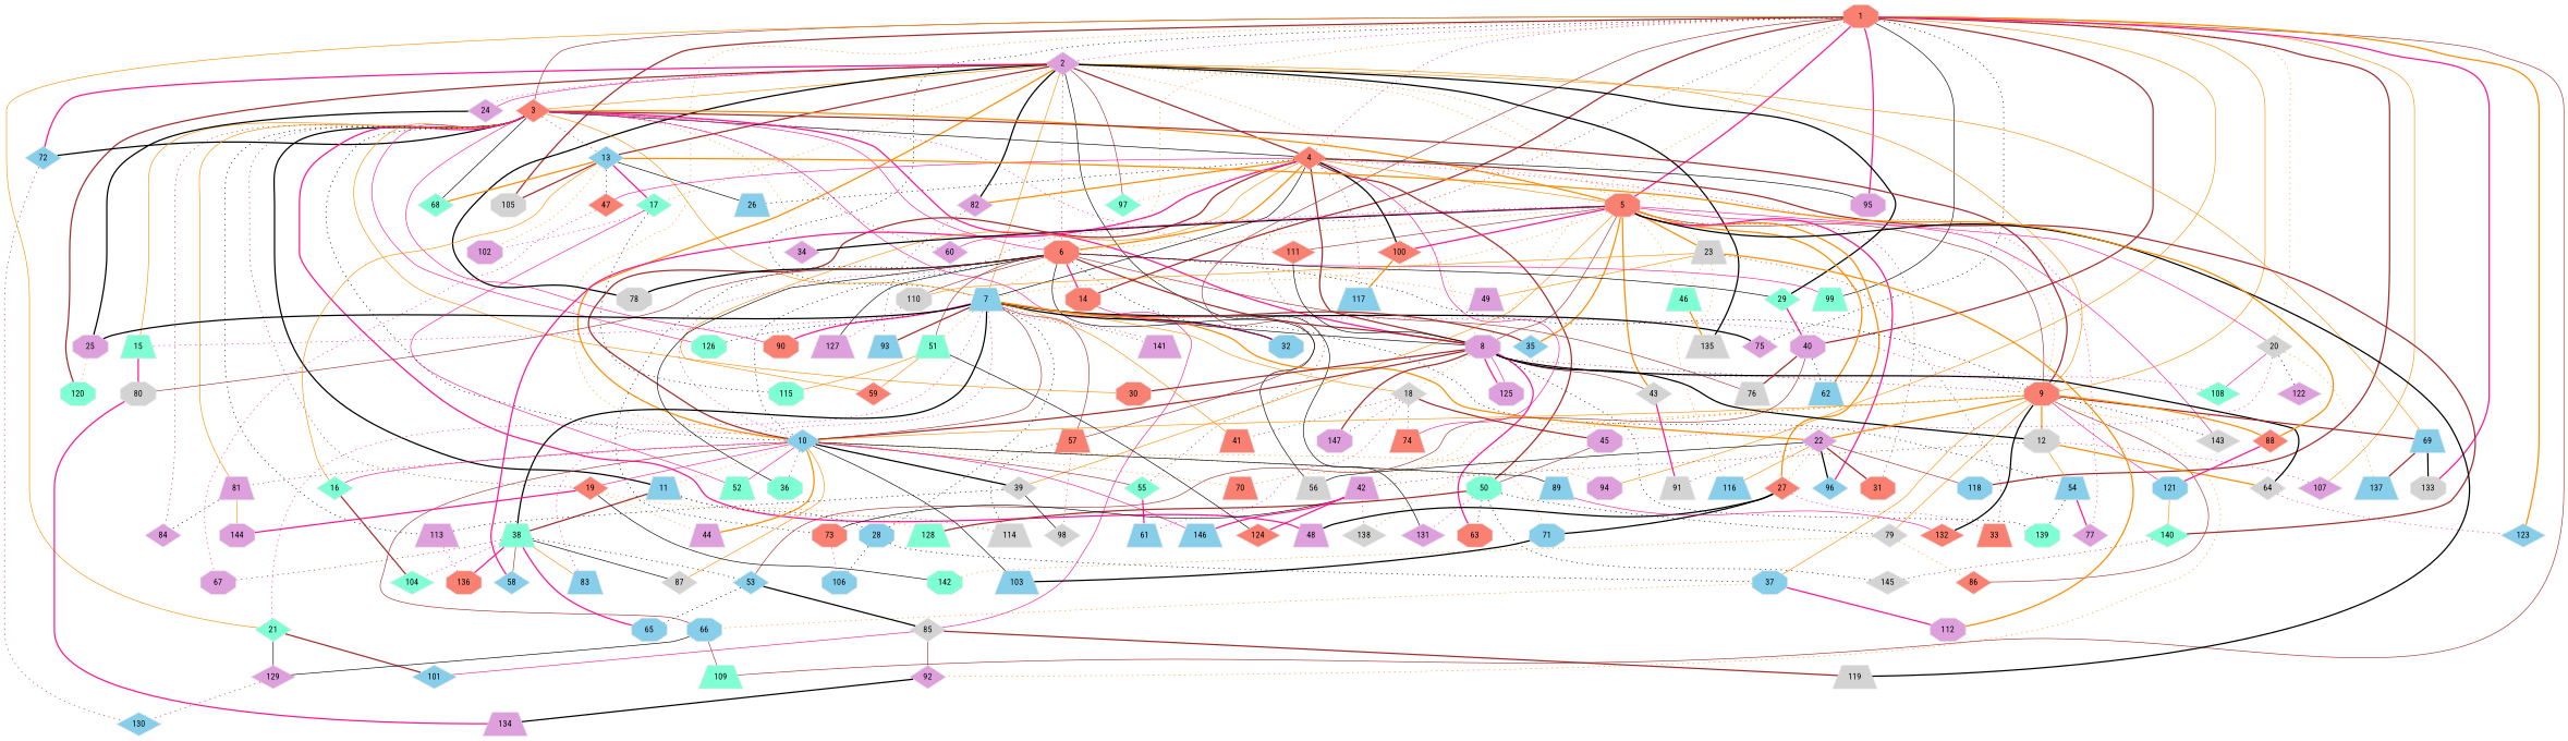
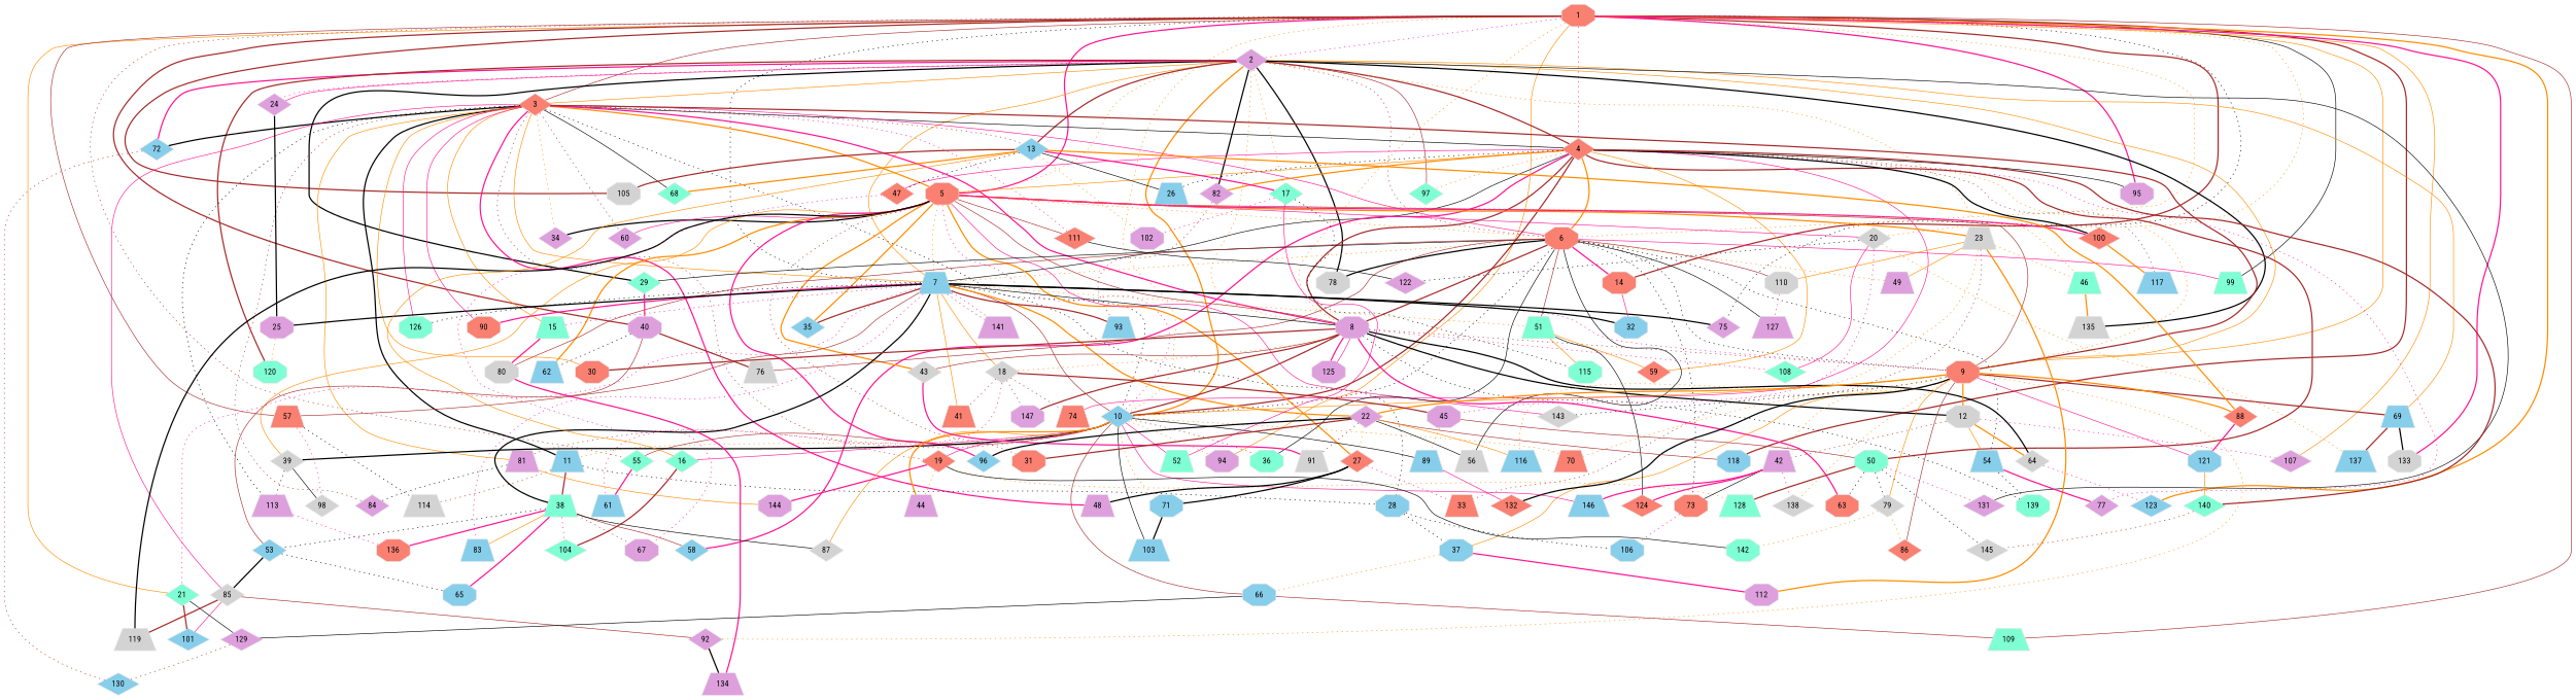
  graph {
    fontname="Roboto Condensed"
    node [color=gray90 fillcolor=plum fontname="Roboto Condensed" shape=diamond style=filled]
    edge [color=darkorange fontname="Roboto Condensed" style=dotted]
    1 [fillcolor=salmon shape=octagon]
    2
    3 [fillcolor=salmon]
    4 [fillcolor=salmon]
    5 [fillcolor=salmon shape=octagon]
    6 [fillcolor=salmon shape=octagon]
    7 [fillcolor=skyblue shape=trapezium]
    8 [shape=octagon]
    9 [fillcolor=salmon shape=octagon]
    10 [fillcolor=skyblue]
    14 [fillcolor=salmon shape=octagon]
    20 [fillcolor=lightgrey]
    21 [fillcolor=aquamarine]
    40 [shape=octagon]
    55 [fillcolor=aquamarine]
    57 [fillcolor=salmon shape=trapezium]
    75
    94 [shape=octagon]
    95 [shape=octagon]
    99 [fillcolor=aquamarine shape=trapezium]
    105 [fillcolor=lightgrey shape=octagon]
    107
    109 [fillcolor=aquamarine shape=trapezium]
    118 [fillcolor=skyblue shape=octagon]
    123 [fillcolor=skyblue]
    133 [fillcolor=lightgrey shape=octagon]
    13 [fillcolor=skyblue]
    17 [fillcolor=aquamarine]
    23 [fillcolor=lightgrey shape=trapezium]
    24
    29 [fillcolor=aquamarine]
    69 [fillcolor=skyblue shape=trapezium]
    72 [fillcolor=skyblue]
    78 [fillcolor=lightgrey shape=octagon]
    82
    97 [fillcolor=aquamarine]
    120 [fillcolor=aquamarine shape=octagon]
    131
    135 [fillcolor=lightgrey shape=trapezium]
    11 [fillcolor=skyblue shape=trapezium]
    15 [fillcolor=aquamarine shape=trapezium]
    19 [fillcolor=salmon]
    30 [fillcolor=salmon shape=octagon]
    34
    48 [shape=trapezium]
    60
    68 [fillcolor=aquamarine]
    81 [shape=trapezium]
    84
    85 [fillcolor=lightgrey]
    90 [fillcolor=salmon shape=octagon]
    111 [fillcolor=salmon]
    113 [shape=trapezium]
    126 [fillcolor=aquamarine shape=octagon]
    26 [fillcolor=skyblue shape=trapezium]
    47 [fillcolor=salmon]
    50 [fillcolor=aquamarine shape=octagon]
    58 [fillcolor=skyblue]
    59 [fillcolor=salmon]
    74 [fillcolor=salmon shape=trapezium]
    77
    100 [fillcolor=salmon]
    117 [fillcolor=skyblue shape=trapezium]
    140 [fillcolor=aquamarine]
    27 [fillcolor=salmon]
    31 [fillcolor=salmon shape=octagon]
    35 [fillcolor=skyblue]
    39 [fillcolor=lightgrey]
    43 [fillcolor=lightgrey]
    46 [fillcolor=aquamarine shape=trapezium]
    62 [fillcolor=skyblue shape=trapezium]
    96 [fillcolor=skyblue]
    119 [fillcolor=lightgrey shape=trapezium]
    143 [fillcolor=lightgrey]
    127 [shape=trapezium]
    36 [fillcolor=aquamarine shape=octagon]
    49 [shape=trapezium]
    51 [fillcolor=aquamarine shape=trapezium]
    54 [fillcolor=skyblue shape=trapezium]
    56 [fillcolor=lightgrey shape=trapezium]
    73 [fillcolor=salmon shape=octagon]
    76 [fillcolor=lightgrey shape=trapezium]
    80 [fillcolor=lightgrey shape=octagon]
    110 [fillcolor=lightgrey shape=octagon]
    18 [fillcolor=lightgrey]
    22
    25 [shape=octagon]
    28 [fillcolor=skyblue shape=octagon]
    32 [fillcolor=skyblue shape=octagon]
    38 [fillcolor=aquamarine shape=trapezium]
    41 [fillcolor=salmon shape=trapezium]
    83 [fillcolor=skyblue shape=trapezium]
    93 [fillcolor=skyblue shape=trapezium]
    141 [shape=trapezium]
    12 [fillcolor=lightgrey shape=octagon]
    63 [fillcolor=salmon shape=octagon]
    64 [fillcolor=lightgrey]
    108 [fillcolor=aquamarine]
    125 [shape=octagon]
    139 [fillcolor=aquamarine shape=octagon]
    147 [shape=octagon]
    37 [fillcolor=skyblue shape=octagon]
    42 [shape=trapezium]
    70 [fillcolor=salmon shape=trapezium]
    79 [fillcolor=lightgrey]
    86 [fillcolor=salmon]
    88 [fillcolor=salmon]
    92
    121 [fillcolor=skyblue shape=octagon]
    132 [fillcolor=salmon]
    138 [fillcolor=lightgrey]
    16 [fillcolor=aquamarine]
    44 [shape=trapezium]
    52 [fillcolor=aquamarine shape=trapezium]
    66 [fillcolor=skyblue shape=octagon]
    71 [fillcolor=skyblue shape=octagon]
    87 [fillcolor=lightgrey]
    89 [fillcolor=skyblue shape=trapezium]
    103 [fillcolor=skyblue shape=trapezium]
    146 [fillcolor=skyblue shape=trapezium]
    45 [shape=octagon]
    122
    137 [fillcolor=skyblue shape=trapezium]
    101 [fillcolor=skyblue]
    129
    53 [fillcolor=skyblue]
    61 [fillcolor=skyblue shape=trapezium]
    114 [fillcolor=lightgrey shape=trapezium]
    98 [fillcolor=lightgrey]
    102 [shape=octagon]
    115 [fillcolor=aquamarine shape=octagon]
    116 [fillcolor=skyblue shape=trapezium]
    33 [fillcolor=salmon shape=trapezium]
    112 [shape=octagon]
    130 [fillcolor=skyblue]
    128 [fillcolor=aquamarine shape=trapezium]
    142 [fillcolor=aquamarine shape=octagon]
    144 [shape=octagon]
    136 [fillcolor=salmon shape=octagon]
    67 [shape=octagon]
    145 [fillcolor=lightgrey]
    91 [fillcolor=lightgrey shape=trapezium]
    124 [fillcolor=salmon]
    106 [fillcolor=skyblue shape=octagon]
    134 [shape=trapezium]
    104 [fillcolor=aquamarine]
    65 [fillcolor=skyblue shape=octagon]
    1 -- 2 [color=deeppink]
    1 -- 3 [color=brown style=solid]
    1 -- 4 [color=deeppink]
    1 -- 5 [color=deeppink style=bold]
    1 -- 6
    1 -- 7 [color=black]
    1 -- 8
    1 -- 9 [style=solid]
    1 -- 10
    1 -- 14 [color=brown style=bold]
    1 -- 20
    1 -- 21 [style=solid]
    1 -- 40 [color=brown style=bold]
    1 -- 55 [color=brown]
    1 -- 57 [color=brown style=solid]
    1 -- 75 [color=black]
    1 -- 94 [style=solid]
    1 -- 95 [color=deeppink style=bold]
    1 -- 99 [color=black style=solid]
    1 -- 105 [color=brown style=bold]
    1 -- 107 [style=solid]
    1 -- 109 [color=brown style=solid]
    1 -- 118 [color=brown style=bold]
    1 -- 123 [style=bold]
    1 -- 133 [color=deeppink style=bold]
    2 -- 3 [style=solid]
    2 -- 4 [color=brown style=bold]
    2 -- 5
    2 -- 6 [color=brown]
    2 -- 7 [style=solid]
    2 -- 8
    2 -- 9 [style=solid]
    2 -- 10 [style=bold]
    2 -- 13 [color=brown style=bold]
    2 -- 17
    2 -- 23
    2 -- 24 [color=deeppink]
    2 -- 24 [color=deeppink style=solid]
    2 -- 29 [color=black style=bold]
    2 -- 69 [style=solid]
    2 -- 72 [color=deeppink style=bold]
    2 -- 78 [color=black style=bold]
    2 -- 82 [color=black style=bold]
    2 -- 97 [color=brown style=solid]
    2 -- 120 [color=brown style=bold]
    2 -- 131 [color=black style=solid]
    2 -- 135 [color=black style=bold]
    3 -- 4 [color=black style=solid]
    3 -- 5 [style=bold]
    3 -- 6 [color=deeppink style=solid]
    3 -- 7 [style=solid]
    3 -- 8 [color=deeppink style=bold]
    3 -- 9 [color=brown style=bold]
    3 -- 10 [color=black]
    3 -- 13 [color=brown]
    3 -- 72 [color=black style=bold]
    3 -- 11 [color=black style=bold]
    3 -- 15 [style=solid]
    3 -- 19 [color=brown]
    3 -- 30 [style=solid]
    3 -- 34
    3 -- 48 [color=deeppink style=bold]
    3 -- 60 [color=brown]
    3 -- 68 [color=black style=solid]
    3 -- 81 [style=solid]
    3 -- 84 [color=brown]
    3 -- 85 [color=deeppink style=solid]
    3 -- 90 [color=deeppink style=solid]
    3 -- 111 [color=deeppink]
    3 -- 113 [color=black]
    3 -- 126 [color=deeppink style=solid]
    4 -- 5 [style=solid]
    4 -- 6 [style=bold]
    4 -- 7 [color=black style=solid]
    4 -- 8 [color=brown style=bold]
    4 -- 9
    4 -- 10 [color=brown style=bold]
    4 -- 95 [color=black style=solid]
    4 -- 82 [style=bold]
    4 -- 97
    4 -- 26 [color=black]
    4 -- 47 [color=deeppink style=solid]
    4 -- 50 [color=brown style=bold]
    4 -- 58 [color=deeppink style=bold]
    4 -- 59 [style=solid]
    4 -- 74 [color=deeppink style=solid]
    4 -- 77 [color=deeppink]
    4 -- 100 [color=black style=bold]
    4 -- 117 [color=brown]
    4 -- 140 [color=brown style=bold]
    5 -- 6
    5 -- 7
    5 -- 8 [color=brown style=solid]
    5 -- 9 [color=brown style=solid]
    5 -- 10 [color=deeppink]
    5 -- 20 [color=deeppink style=solid]
    5 -- 23 [style=bold]
    5 -- 34 [color=black style=bold]
    5 -- 60 [color=deeppink style=solid]
    5 -- 111 [color=brown style=solid]
    5 -- 100 [color=deeppink style=bold]
    5 -- 27 [style=bold]
    5 -- 31 [color=brown]
    5 -- 35 [style=bold]
    5 -- 39 [style=solid]
    5 -- 43 [style=bold]
    5 -- 46
    5 -- 62 [style=bold]
    5 -- 96 [color=deeppink style=bold]
    5 -- 119 [color=black style=bold]
    5 -- 143 [color=deeppink style=solid]
    6 -- 7
    6 -- 8 [color=brown style=bold]
    6 -- 9 [color=black]
    6 -- 10 [color=black]
    6 -- 14 [color=deeppink style=bold]
    6 -- 99 [color=deeppink style=solid]
    6 -- 29 [color=black style=solid]
    6 -- 78 [color=black style=bold]
    6 -- 127 [color=black style=solid]
    6 -- 36 [color=black style=solid]
    6 -- 49
    6 -- 51 [color=brown style=solid]
    6 -- 54 [color=black]
    6 -- 56 [color=black style=solid]
    6 -- 73 [color=black]
    6 -- 76 [color=brown style=solid]
    6 -- 80 [color=brown style=solid]
    6 -- 110 [color=brown style=solid]
    7 -- 8 [color=black style=solid]
    7 -- 9 [color=deeppink]
    7 -- 10 [color=brown style=solid]
    7 -- 21 [color=deeppink]
    7 -- 57 [color=brown style=solid]
    7 -- 75 [color=black style=bold]
    7 -- 15 [color=deeppink]
    7 -- 90 [color=deeppink style=bold]
    7 -- 126 [color=black]
    7 -- 35 [color=brown style=bold]
    7 -- 51
    7 -- 18 [style=solid]
    7 -- 22 [style=bold]
    7 -- 25 [color=black style=bold]
    7 -- 28 [color=black]
    7 -- 32 [color=black style=bold]
    7 -- 38 [color=black style=bold]
    7 -- 41 [style=solid]
    7 -- 83 [color=deeppink]
    7 -- 93 [color=brown style=bold]
    7 -- 141 [color=brown]
    7 -- 141 [color=deeppink]
    8 -- 9 [color=brown]
    8 -- 10 [color=brown style=bold]
    8 -- 30 [color=brown style=bold]
    8 -- 43 [color=brown style=solid]
    8 -- 18
    8 -- 12 [color=black style=bold]
    8 -- 63 [color=deeppink style=bold]
    8 -- 64 [color=black style=bold]
    8 -- 108 [color=deeppink]
    8 -- 125 [color=deeppink style=bold]
    8 -- 125 [color=deeppink style=solid]
    8 -- 139 [color=black]
    8 -- 147 [color=brown style=bold]
    9 -- 10 [style=solid]
    9 -- 69 [color=brown style=bold]
    9 -- 143 [color=black]
    9 -- 22 [style=bold]
    9 -- 12 [style=bold]
    9 -- 37 [style=solid]
    9 -- 42
    9 -- 70
    9 -- 79 [style=solid]
    9 -- 86 [color=brown style=solid]
    9 -- 88 [style=bold]
    9 -- 92
    9 -- 121 [color=deeppink style=solid]
    9 -- 132 [color=black style=bold]
    9 -- 138
    10 -- 55 [color=brown style=solid]
    10 -- 94
    10 -- 11
    10 -- 19 [color=deeppink style=solid]
    10 -- 81 [color=brown]
    10 -- 39 [color=black style=bold]
    10 -- 36 [color=brown]
    10 -- 70
    10 -- 16 [color=deeppink style=solid]
    10 -- 44 [style=bold]
    10 -- 52 [color=deeppink style=solid]
    10 -- 66 [color=brown style=solid]
    10 -- 71
    10 -- 87 [style=solid]
    10 -- 89 [color=black style=solid]
    10 -- 103 [color=black style=solid]
    10 -- 146 [color=deeppink style=solid]
    14 -- 32 [color=deeppink style=solid]
    20 -- 108 [color=deeppink style=solid]
    20 -- 45 [color=deeppink]
    20 -- 122 [color=black]
    20 -- 137
    21 -- 101 [color=brown style=bold]
    21 -- 129 [color=black style=solid]
    40 -- 62 [color=black]
    40 -- 76 [color=brown style=bold]
    40 -- 53 [color=brown style=solid]
    55 -- 61 [color=deeppink style=bold]
    57 -- 114 [color=black]
    57 -- 98 [color=deeppink]
    13 -- 105 [color=brown style=bold]
    13 -- 17 [color=deeppink style=bold]
    13 -- 68 [style=bold]
    13 -- 26 [color=black style=solid]
    13 -- 47 [color=black]
    13 -- 88 [style=bold]
    13 -- 16 [style=solid]
    13 -- 102
    17 -- 52 [color=deeppink style=solid]
    17 -- 102 [color=deeppink]
    17 -- 115 [color=black]
    23 -- 46
    23 -- 49 [style=solid]
    23 -- 110 [style=solid]
    23 -- 116
    23 -- 33 [color=brown]
    23 -- 112 [style=bold]
    24 -- 25 [color=black style=bold]
    29 -- 40 [color=deeppink style=bold]
    69 -- 133 [color=black style=bold]
    69 -- 137 [color=brown style=bold]
    72 -- 130 [color=brown]
    82 -- 93 [color=brown]
    11 -- 28 [color=black]
    11 -- 38 [color=brown style=bold]
    11 -- 114 [color=brown]
    15 -- 80 [color=deeppink style=bold]
    19 -- 44
    19 -- 128
    19 -- 142 [color=black style=solid]
    19 -- 144 [color=deeppink style=bold]
    81 -- 84 [color=black]
    81 -- 144 [style=solid]
    85 -- 119 [color=brown style=bold]
    85 -- 92 [color=brown style=solid]
    85 -- 101 [color=deeppink style=solid]
-   111 -- 8 [color=black style=solid]
+   111 -- 122 [color=black style=solid]
    113 -- 136 [color=deeppink]
    47 -- 67 [color=deeppink]
    50 -- 131 [color=deeppink]
    50 -- 63 [color=black]
    50 -- 79 [color=black]
    50 -- 128 [color=brown style=bold]
    50 -- 145 [color=black]
    100 -- 117 [style=bold]
    140 -- 145 [color=brown]
    27 -- 48 [color=black style=bold]
    27 -- 71 [color=black style=bold]
    27 -- 33 [color=deeppink]
    39 -- 113 [color=black]
    39 -- 98 [color=black style=solid]
    43 -- 91 [color=deeppink style=bold]
    46 -- 135 [style=bold]
    51 -- 59 [style=solid]
    51 -- 115 [style=solid]
    51 -- 124 [color=black style=solid]
    54 -- 77 [color=deeppink style=bold]
    54 -- 139 [color=black]
    73 -- 106 [color=deeppink]
    80 -- 134 [color=deeppink style=bold]
    110 -- 127 [color=deeppink]
    18 -- 74 [color=brown]
    18 -- 41 [color=brown]
    18 -- 147 [color=brown]
    18 -- 45 [color=brown style=bold]
    18 -- 61 [color=deeppink]
    22 -- 118 [color=brown style=solid]
    22 -- 27
    22 -- 31 [color=brown style=bold]
    22 -- 96 [color=black style=bold]
    22 -- 56 [color=black style=solid]
    22 -- 116 [style=solid]
    22 -- 91 [color=brown]
    25 -- 120
    28 -- 37 [color=black]
    28 -- 106 [color=black]
    38 -- 58 [color=brown style=solid]
    38 -- 83 [style=solid]
    38 -- 87 [color=black style=solid]
    38 -- 53 [color=black]
    38 -- 136 [color=deeppink style=bold]
    38 -- 67 [color=brown]
    38 -- 104 [color=deeppink]
    38 -- 65 [color=deeppink style=bold]
    12 -- 107 [color=deeppink]
    12 -- 54 [style=solid]
    12 -- 64 [style=bold]
    12 -- 42 [color=brown]
    64 -- 123 [color=deeppink]
    37 -- 66
    37 -- 112 [color=deeppink style=bold]
    42 -- 73 [color=black style=solid]
    42 -- 138 [color=deeppink]
    42 -- 146 [color=deeppink style=bold]
    42 -- 124 [color=deeppink style=bold]
    79 -- 86
    79 -- 142
    88 -- 121 [color=deeppink style=bold]
    92 -- 134 [color=black style=bold]
    121 -- 140 [style=solid]
    16 -- 104 [color=brown style=bold]
    66 -- 109 [color=brown style=solid]
    66 -- 129 [color=black style=solid]
    71 -- 103 [color=black style=bold]
    89 -- 132 [color=deeppink style=solid]
    45 -- 50 [color=brown style=solid]
    45 -- 89
    129 -- 130 [color=brown]
    53 -- 85 [color=black style=bold]
    53 -- 65 [color=black]
  }
